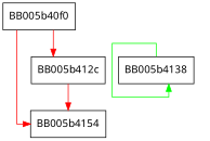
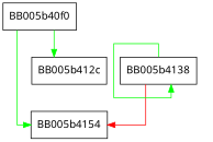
  digraph {
    fontname="Noto Sans"
    splines=ortho
    node [fontname="Noto Sans" shape=box]
    edge [color=green fontname="Noto Sans"]
    n1 [label=BB005b4154]
    BB005b40f0
    BB005b412c
    BB005b4138
-   BB005b40f0 -> n1 [color=red]
-   BB005b40f0 -> BB005b412c [color=red]
-   BB005b412c -> n1 [color=red]
+   BB005b40f0 -> n1
+   BB005b40f0 -> BB005b412c
+   BB005b4138 -> n1 [color=red]
    BB005b4138 -> BB005b4138
  }
